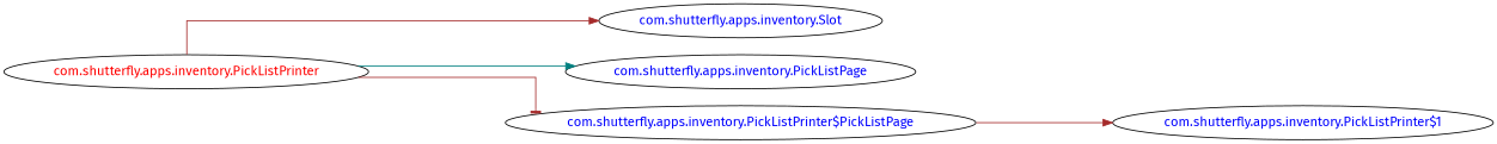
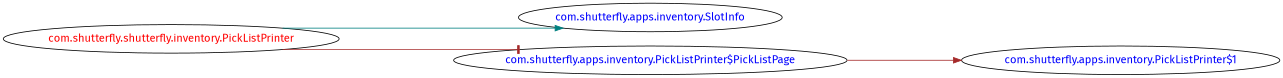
  digraph {
    concentrate=true
    fontname="Fira Sans"
    rankdir=LR
    ranksep=2.0
    splines=ortho
    node [fontcolor=blue fontname="Fira Sans"]
    edge [arrowhead=normal color=brown fontname="Fira Sans"]
-   "com.shutterfly.apps.inventory.PickListPrinter" [fontcolor=red]
-   "com.shutterfly.apps.inventory.Slot"
-   "com.shutterfly.apps.inventory.SlotInfo" [label="com.shutterfly.apps.inventory.PickListPage"]
+   "com.shutterfly.apps.inventory.PickListPrinter" [fontcolor=red label="com.shutterfly.shutterfly.inventory.PickListPrinter"]
+   "com.shutterfly.apps.inventory.SlotInfo"
    "com.shutterfly.apps.inventory.PickListPrinter$PickListPage"
    "com.shutterfly.apps.inventory.PickListPrinter$1"
-   "com.shutterfly.apps.inventory.PickListPrinter" -> "com.shutterfly.apps.inventory.Slot"
    "com.shutterfly.apps.inventory.PickListPrinter" -> "com.shutterfly.apps.inventory.SlotInfo" [color=teal]
    "com.shutterfly.apps.inventory.PickListPrinter" -> "com.shutterfly.apps.inventory.PickListPrinter$PickListPage" [arrowhead=tee]
    "com.shutterfly.apps.inventory.PickListPrinter$PickListPage" -> "com.shutterfly.apps.inventory.PickListPrinter$1"
  }
